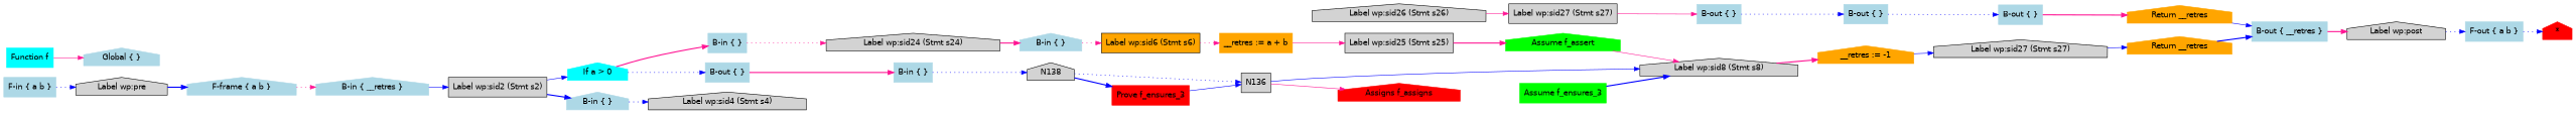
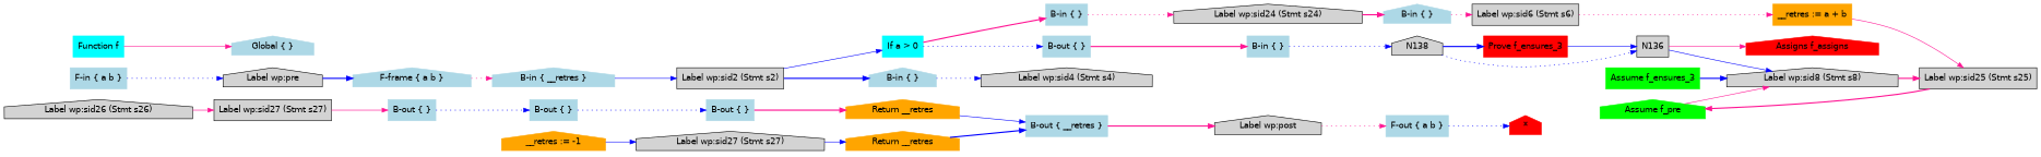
  digraph {
    fontname="DejaVu Sans"
    rankdir=LR
    node [color=lightblue fontname="DejaVu Sans" shape=house style=filled]
    edge [color=blue fontname="DejaVu Sans" style=dotted]
    n1 [color=red label="*"]
    n2 [label="F-out { a b }" shape=box]
    n3 [label="Label wp:post" color=""]
    n4 [label="B-out { __retres }" shape=box]
    n5 [color=orange label="Return __retres"]
    n6 [label="B-out { }" shape=box]
    n7 [label="B-out { }" shape=box]
    n8 [label="B-out { }" shape=box]
    n9 [label="Label wp:sid27 (Stmt s27)" shape=box color=""]
    n10 [label="Label wp:sid26 (Stmt s26)" color=""]
-   n11 [color=green label="Assume f_assert"]
+   n11 [color=green label="Assume f_pre"]
    n12 [label="Label wp:sid8 (Stmt s8)" color=""]
    n13 [label="Label wp:sid25 (Stmt s25)" shape=box color=""]
    n14 [color=orange label="__retres := a + b" shape=box]
-   n15 [label="Label wp:sid6 (Stmt s6)" shape=box fillcolor=orange color=""]
+   n15 [label="Label wp:sid6 (Stmt s6)" shape=box color=""]
    n16 [label="B-in { }"]
    n17 [label="Label wp:sid24 (Stmt s24)" color=""]
    n18 [label="B-in { }" shape=box]
    n19 [color=orange label="Return __retres"]
    n20 [label="Label wp:sid27 (Stmt s27)" color=""]
    n21 [color=orange label="__retres := -1"]
    n22 [color=green label="Assume f_ensures_3" shape=box]
    n23 [color=red label="Assigns f_assigns"]
    N136 [shape=box color=""]
    n25 [color=red label="Prove f_ensures_3" shape=box]
    N138 [color=""]
    n27 [label="B-in { }" shape=box]
    n28 [label="B-out { }" shape=box]
-   n29 [color=cyan label="If a > 0"]
+   n29 [color=cyan label="If a > 0" shape=box]
    n30 [label="Label wp:sid4 (Stmt s4)" color=""]
    n31 [label="B-in { }"]
    n32 [label="Label wp:sid2 (Stmt s2)" shape=box color=""]
    n33 [label="B-in { __retres }"]
    n34 [label="F-frame { a b }"]
    n35 [label="Label wp:pre" color=""]
    n36 [label="F-in { a b }" shape=box]
    n37 [label="Global { }"]
    n38 [color=cyan label="Function f" shape=box]
    n2 -> n1
-   n3 -> n2
+   n3 -> n2 [color=deeppink]
    n4 -> n3 [color=deeppink style=bold]
    n5 -> n4 [style=solid]
    n6 -> n5 [color=deeppink style=bold]
    n7 -> n6
    n8 -> n7
    n9 -> n8 [color=deeppink style=solid]
    n10 -> n9 [color=deeppink style=solid]
    n11 -> n12 [color=deeppink style=solid]
-   n12 -> n21 [color=deeppink style=bold]
+   n12 -> n13 [color=deeppink style=bold]
    n13 -> n11 [color=deeppink style=bold]
    n14 -> n13 [color=deeppink style=solid]
    n15 -> n14 [color=deeppink]
    n16 -> n15 [color=deeppink]
    n17 -> n16 [color=deeppink style=bold]
    n18 -> n17 [color=deeppink]
    n19 -> n4 [style=bold]
    n20 -> n19 [style=solid]
    n21 -> n20 [style=solid]
    n22 -> n12 [style=bold]
    N136 -> n12 [style=solid]
    N136 -> n23 [color=deeppink style=solid]
    n25 -> N136 [style=solid]
    N138 -> N136
    N138 -> n25 [style=bold]
    n27 -> N138
    n28 -> n27 [color=deeppink style=bold]
    n29 -> n18 [color=deeppink style=bold]
    n29 -> n28
    n31 -> n30
    n32 -> n29 [style=solid]
    n32 -> n31 [style=bold]
    n33 -> n32 [style=solid]
    n34 -> n33 [color=deeppink]
    n35 -> n34 [style=bold]
    n36 -> n35
    n38 -> n37 [color=deeppink style=solid]
  }
